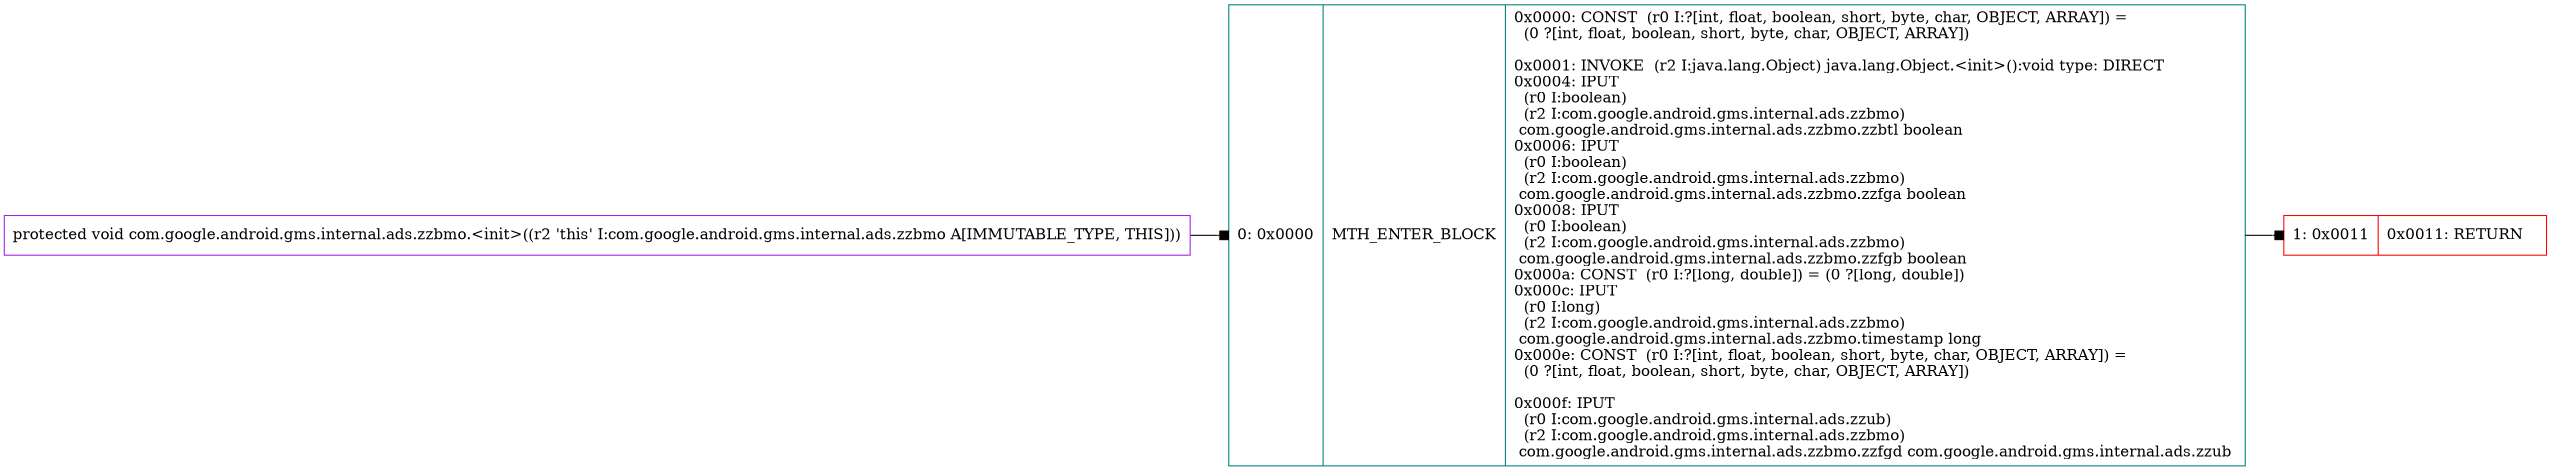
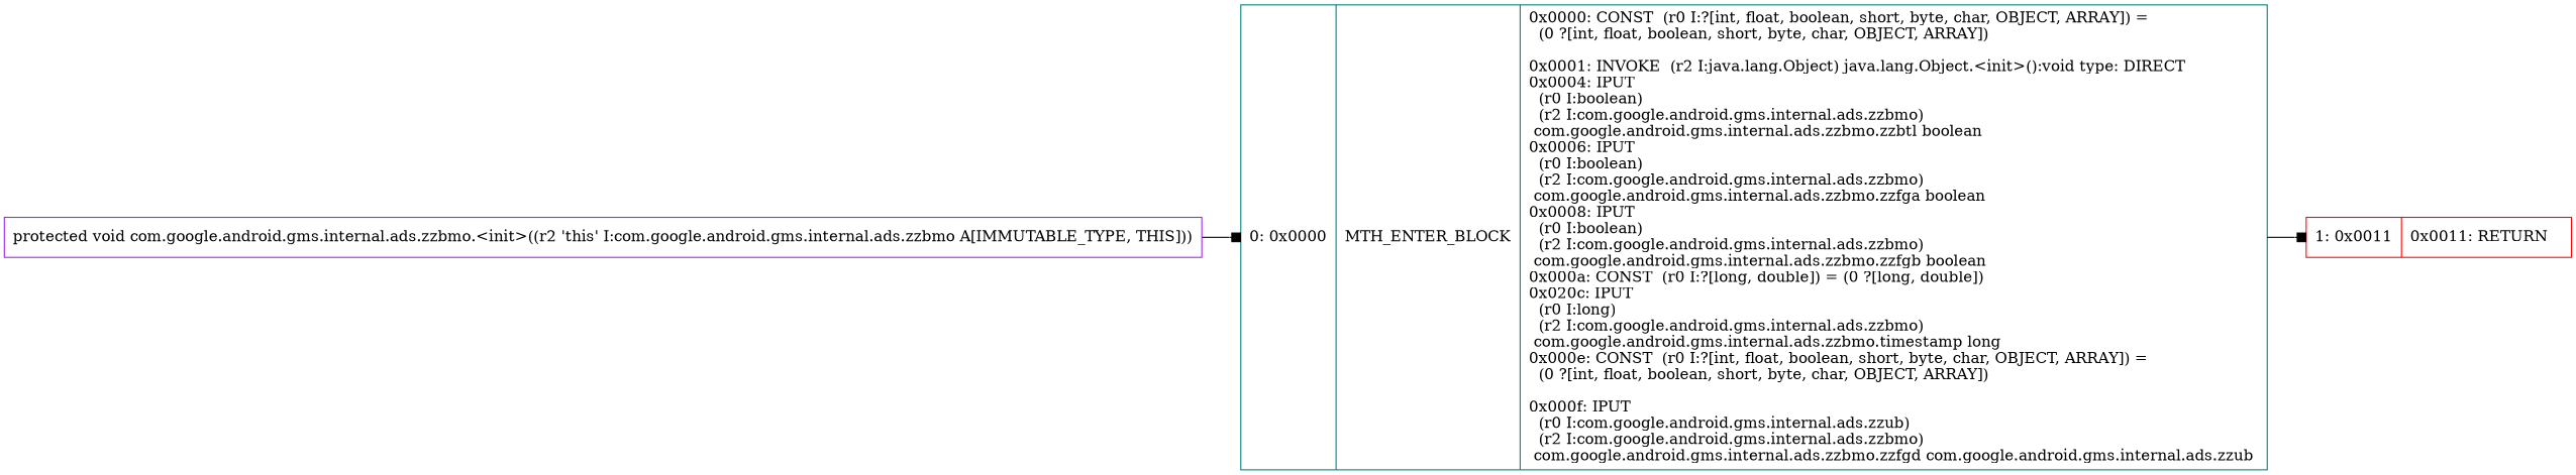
  digraph {
    rankdir=LR
    node [shape=record]
    edge [arrowhead=box]
-   n1 [label="{0\:\ 0x0000|MTH_ENTER_BLOCK\l|0x0000: CONST  (r0 I:?[int, float, boolean, short, byte, char, OBJECT, ARRAY]) = \l  (0 ?[int, float, boolean, short, byte, char, OBJECT, ARRAY])\l \l0x0001: INVOKE  (r2 I:java.lang.Object) java.lang.Object.\<init\>():void type: DIRECT \l0x0004: IPUT  \l  (r0 I:boolean)\l  (r2 I:com.google.android.gms.internal.ads.zzbmo)\l com.google.android.gms.internal.ads.zzbmo.zzbtl boolean \l0x0006: IPUT  \l  (r0 I:boolean)\l  (r2 I:com.google.android.gms.internal.ads.zzbmo)\l com.google.android.gms.internal.ads.zzbmo.zzfga boolean \l0x0008: IPUT  \l  (r0 I:boolean)\l  (r2 I:com.google.android.gms.internal.ads.zzbmo)\l com.google.android.gms.internal.ads.zzbmo.zzfgb boolean \l0x000a: CONST  (r0 I:?[long, double]) = (0 ?[long, double]) \l0x000c: IPUT  \l  (r0 I:long)\l  (r2 I:com.google.android.gms.internal.ads.zzbmo)\l com.google.android.gms.internal.ads.zzbmo.timestamp long \l0x000e: CONST  (r0 I:?[int, float, boolean, short, byte, char, OBJECT, ARRAY]) = \l  (0 ?[int, float, boolean, short, byte, char, OBJECT, ARRAY])\l \l0x000f: IPUT  \l  (r0 I:com.google.android.gms.internal.ads.zzub)\l  (r2 I:com.google.android.gms.internal.ads.zzbmo)\l com.google.android.gms.internal.ads.zzbmo.zzfgd com.google.android.gms.internal.ads.zzub \l}" color=teal]
+   n1 [label="{0\:\ 0x0000|MTH_ENTER_BLOCK\l|0x0000: CONST  (r0 I:?[int, float, boolean, short, byte, char, OBJECT, ARRAY]) = \l  (0 ?[int, float, boolean, short, byte, char, OBJECT, ARRAY])\l \l0x0001: INVOKE  (r2 I:java.lang.Object) java.lang.Object.\<init\>():void type: DIRECT \l0x0004: IPUT  \l  (r0 I:boolean)\l  (r2 I:com.google.android.gms.internal.ads.zzbmo)\l com.google.android.gms.internal.ads.zzbmo.zzbtl boolean \l0x0006: IPUT  \l  (r0 I:boolean)\l  (r2 I:com.google.android.gms.internal.ads.zzbmo)\l com.google.android.gms.internal.ads.zzbmo.zzfga boolean \l0x0008: IPUT  \l  (r0 I:boolean)\l  (r2 I:com.google.android.gms.internal.ads.zzbmo)\l com.google.android.gms.internal.ads.zzbmo.zzfgb boolean \l0x000a: CONST  (r0 I:?[long, double]) = (0 ?[long, double]) \l0x020c: IPUT  \l  (r0 I:long)\l  (r2 I:com.google.android.gms.internal.ads.zzbmo)\l com.google.android.gms.internal.ads.zzbmo.timestamp long \l0x000e: CONST  (r0 I:?[int, float, boolean, short, byte, char, OBJECT, ARRAY]) = \l  (0 ?[int, float, boolean, short, byte, char, OBJECT, ARRAY])\l \l0x000f: IPUT  \l  (r0 I:com.google.android.gms.internal.ads.zzub)\l  (r2 I:com.google.android.gms.internal.ads.zzbmo)\l com.google.android.gms.internal.ads.zzbmo.zzfgd com.google.android.gms.internal.ads.zzub \l}" color=teal]
    n2 [label="{1\:\ 0x0011|0x0011: RETURN   \l}" color=red]
    n3 [label="{protected void com.google.android.gms.internal.ads.zzbmo.\<init\>((r2 'this' I:com.google.android.gms.internal.ads.zzbmo A[IMMUTABLE_TYPE, THIS])) }" color=purple]
    n1 -> n2
    n3 -> n1
  }
